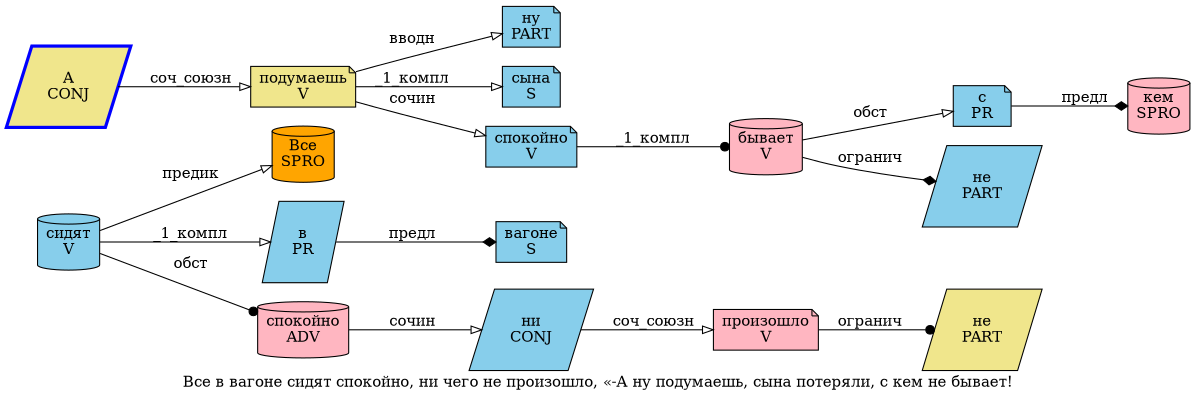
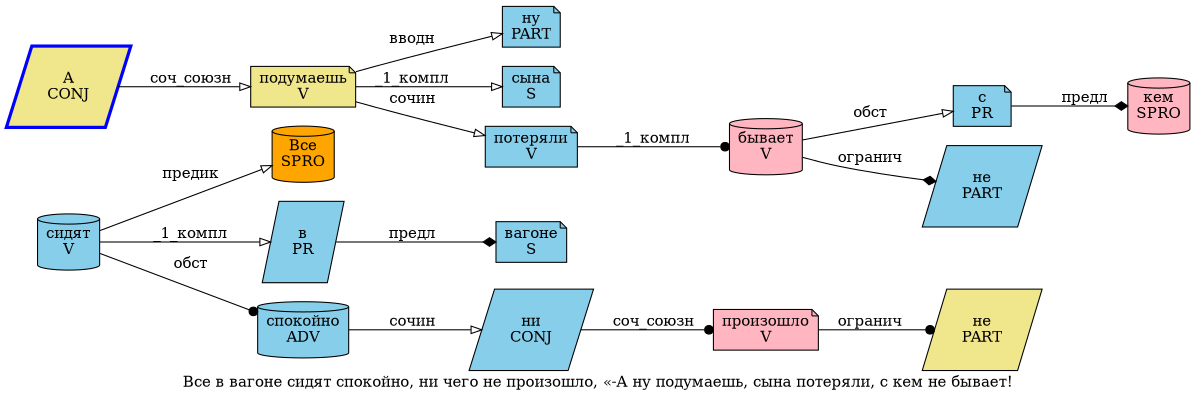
  digraph {
    label="Все в вагоне сидят спокойно, ни чего не произошло, «-А ну подумаешь, сына потеряли, с кем не бывает!"
    rankdir=LR
    node [fillcolor=skyblue penwidth=1 shape=note style=filled]
    edge [arrowhead=onormal]
    n1 [fillcolor=orange label="Все\nSPRO" shape=cylinder]
    n2 [label="в\nPR" shape=parallelogram]
    n3 [label="вагоне\nS"]
    n4 [label="сидят\nV" shape=cylinder]
-   n5 [fillcolor=lightpink label="спокойно\nADV" shape=cylinder]
+   n5 [label="спокойно\nADV" shape=cylinder]
    n6 [label="ни\nCONJ" shape=parallelogram]
    n7 [fillcolor=lightpink label="произошло\nV"]
    n8 [fillcolor=khaki label="не\nPART" shape=parallelogram]
    n9 [color=blue fillcolor=khaki label="А\nCONJ" penwidth=3 shape=parallelogram]
    n10 [fillcolor=khaki label="подумаешь\nV"]
    n11 [label="ну\nPART"]
    n12 [label="сына\nS"]
-   n13 [label="спокойно\nV"]
+   n13 [label="потеряли\nV"]
    n14 [fillcolor=lightpink label="бывает\nV" shape=cylinder]
    n15 [label="с\nPR"]
    n16 [label="не\nPART" shape=parallelogram]
    n17 [fillcolor=lightpink label="кем\nSPRO" shape=cylinder]
    n2 -> n3 [arrowhead=diamond label="предл"]
    n4 -> n1 [label="предик"]
    n4 -> n2 [label="_1_компл"]
    n4 -> n5 [arrowhead=dot label="обст"]
    n5 -> n6 [label="сочин"]
-   n6 -> n7 [label="соч_союзн"]
+   n6 -> n7 [arrowhead=dot label="соч_союзн"]
    n7 -> n8 [arrowhead=dot label="огранич"]
    n9 -> n10 [label="соч_союзн"]
    n10 -> n11 [label="вводн"]
    n10 -> n12 [label="_1_компл"]
    n10 -> n13 [label="сочин"]
    n13 -> n14 [arrowhead=dot label="_1_компл"]
    n14 -> n15 [label="обст"]
    n14 -> n16 [arrowhead=diamond label="огранич"]
    n15 -> n17 [arrowhead=diamond label="предл"]
  }
